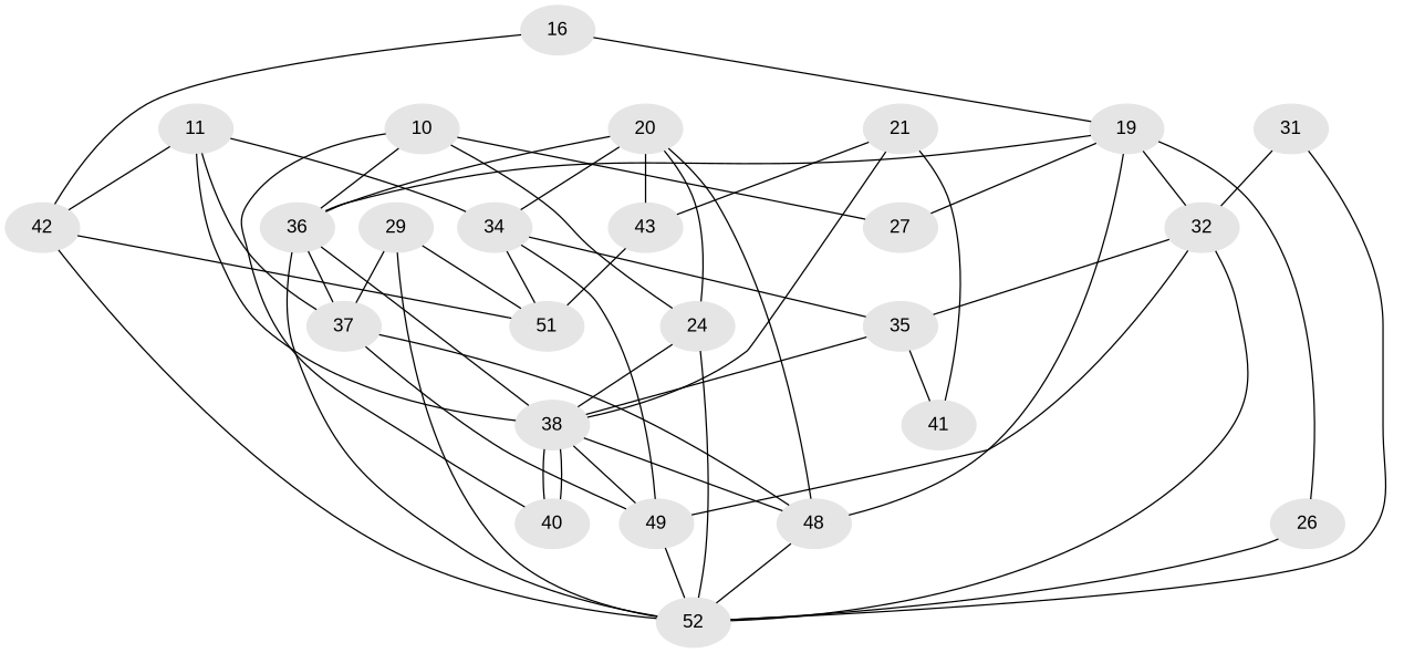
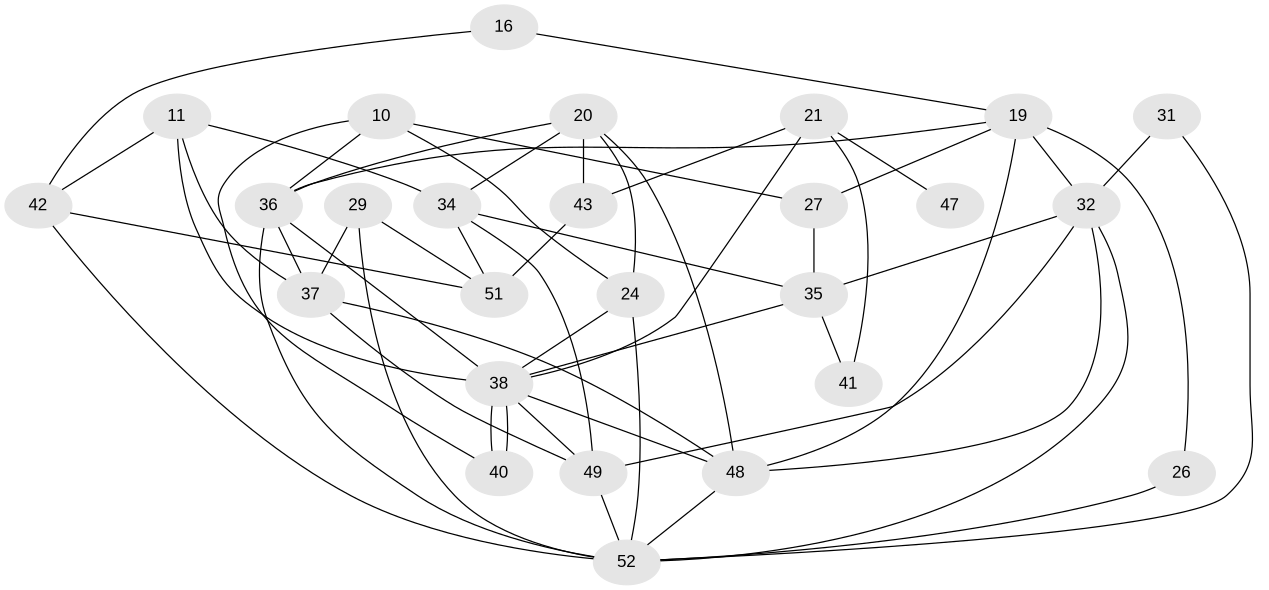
  graph {
    fontname="Liberation Sans"
    node [color=gray90 fontname="Liberation Sans" style=filled]
    edge [fontname="Liberation Sans"]
    10
    24
    27 [super="+25"]
    36 [super="+28"]
    40
    38 [super="+5+6+30+2"]
    52 [super="+9+46"]
    35 [super="+33"]
    37 [super="+8+4"]
    34 [super="+12"]
    51 [super="+50"]
    49 [super="+44"]
    11
    42
    48 [super="+23+17+13"]
+   47 [super="+45"]
    19 [super="+7+14+15"]
    26 [super="+18"]
    32 [super="+22"]
    16
    20
    43
    21
    41
    29
    31
    10 -- 24
    10 -- 27
    10 -- 36
    10 -- 40
    24 -- 38
    24 -- 52
+   27 -- 35 [weight=2]
    36 -- 38
    36 -- 52 [weight=3]
    36 -- 37
    38 -- 40
    38 -- 40
    38 -- 49
    38 -- 48 [weight=2]
    35 -- 38 [weight=2]
    35 -- 41
    37 -- 49
    37 -- 48
    34 -- 35
    34 -- 51 [weight=2]
    34 -- 49
    49 -- 52 [weight=2]
    11 -- 38
    11 -- 37
    11 -- 34
    11 -- 42
    42 -- 52
    42 -- 51
    48 -- 52 [weight=2]
    19 -- 27
    19 -- 36 [weight=2]
    19 -- 48 [weight=3]
    19 -- 26
    19 -- 32 [weight=3]
    26 -- 52 [weight=2]
    32 -- 52
    32 -- 35 [weight=2]
    32 -- 49 [weight=2]
+   32 -- 48
    16 -- 42
    16 -- 19
    20 -- 24
    20 -- 36
    20 -- 34
    20 -- 48
    20 -- 43
    43 -- 51
    21 -- 38
+   21 -- 47
    21 -- 43
    21 -- 41
    29 -- 52
    29 -- 37
    29 -- 51
    31 -- 52
    31 -- 32
  }
